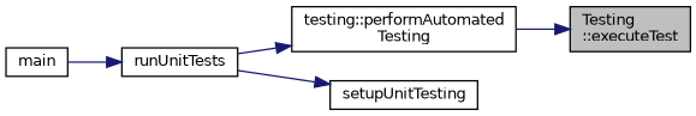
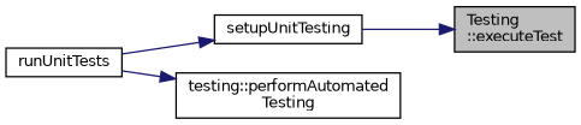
  digraph {
    rankdir=RL
    node [color=black fillcolor=white fontname=Helvetica fontsize=10 shape=record style=filled]
    edge [color=midnightblue dir=back fontname=Helvetica fontsize=10 labelfontname=Helvetica labelfontsize=10 style=solid]
    n1 [fillcolor=grey75 fontcolor=black height=0.2 label="Testing\l::executeTest" width=0.4]
    n2 [height=0.2 label="testing::performAutomated\lTesting" width=0.4]
    n3 [height=0.2 label=runUnitTests width=0.4]
-   n4 [height=0.2 label=main width=0.4]
    n5 [height=0.2 label=setupUnitTesting width=0.4]
-   n1 -> n2
+   n1 -> n5
    n2 -> n3
-   n3 -> n4
    n5 -> n3
  }
